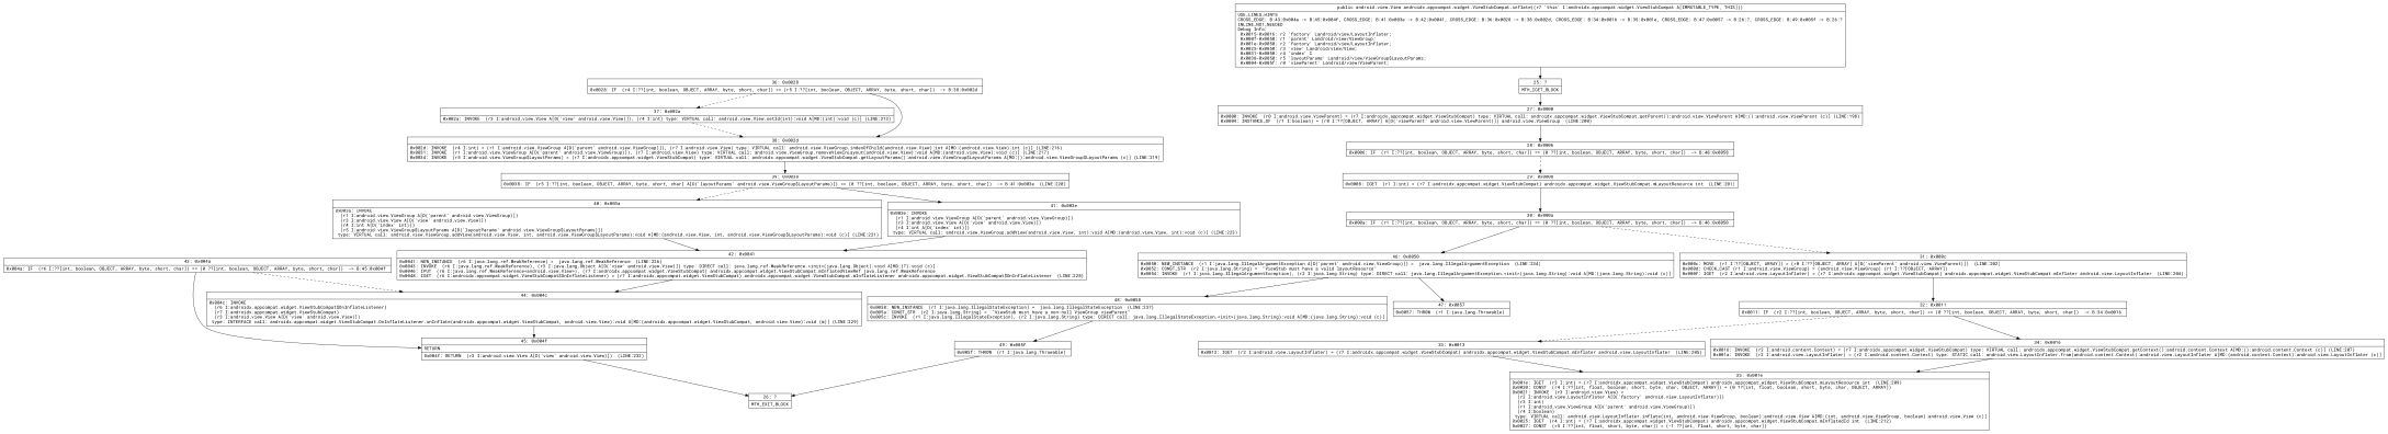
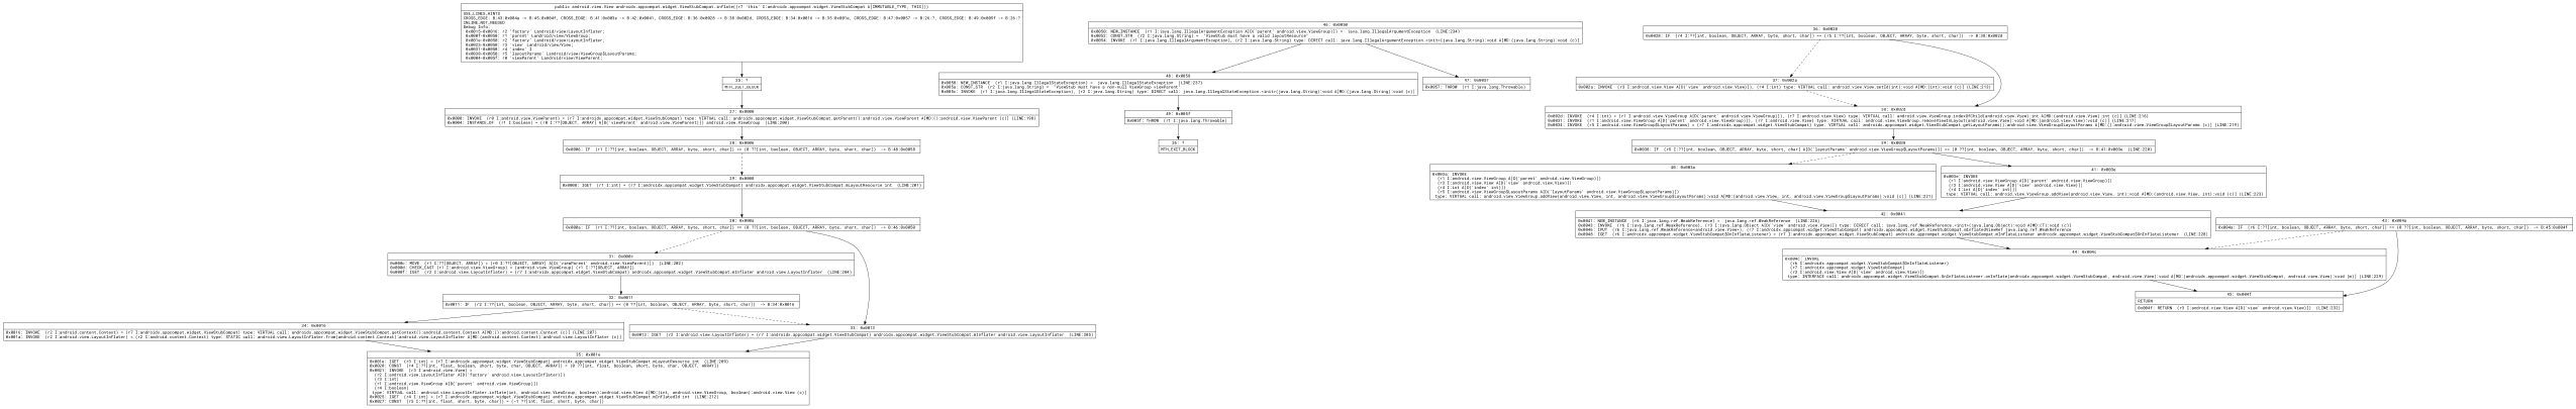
  digraph {
    fontname="Roboto Mono"
    node [fontname="Roboto Mono" shape=record]
    edge [fontname="Roboto Mono"]
    n1 [label="{25\:\ ?|MTH_IGET_BLOCK\l}"]
    n2 [label="{27\:\ 0x0000|0x0000: INVOKE  (r0 I:android.view.ViewParent) = (r7 I:androidx.appcompat.widget.ViewStubCompat) type: VIRTUAL call: androidx.appcompat.widget.ViewStubCompat.getParent():android.view.ViewParent A[MD:():android.view.ViewParent (c)] (LINE:198)\l0x0004: INSTANCE_OF  (r1 I:boolean) = (r0 I:??[OBJECT, ARRAY] A[D('viewParent' android.view.ViewParent)]) android.view.ViewGroup  (LINE:200)\l}"]
    n3 [label="{28\:\ 0x0006|0x0006: IF  (r1 I:??[int, boolean, OBJECT, ARRAY, byte, short, char]) == (0 ??[int, boolean, OBJECT, ARRAY, byte, short, char])  \-\> B:48:0x0058 \l}"]
    n4 [label="{29\:\ 0x0008|0x0008: IGET  (r1 I:int) = (r7 I:androidx.appcompat.widget.ViewStubCompat) androidx.appcompat.widget.ViewStubCompat.mLayoutResource int  (LINE:201)\l}"]
    n5 [label="{30\:\ 0x000a|0x000a: IF  (r1 I:??[int, boolean, OBJECT, ARRAY, byte, short, char]) == (0 ??[int, boolean, OBJECT, ARRAY, byte, short, char])  \-\> B:46:0x0050 \l}"]
    n6 [label="{48\:\ 0x0058|0x0058: NEW_INSTANCE  (r1 I:java.lang.IllegalStateException) =  java.lang.IllegalStateException  (LINE:237)\l0x005a: CONST_STR  (r2 I:java.lang.String) =  \"ViewStub must have a non\-null ViewGroup viewParent\" \l0x005c: INVOKE  (r1 I:java.lang.IllegalStateException), (r2 I:java.lang.String) type: DIRECT call: java.lang.IllegalStateException.\<init\>(java.lang.String):void A[MD:(java.lang.String):void (c)]\l}"]
    n7 [label="{49\:\ 0x005f|0x005f: THROW  (r1 I:java.lang.Throwable) \l}"]
    n8 [label="{31\:\ 0x000c|0x000c: MOVE  (r1 I:??[OBJECT, ARRAY]) = (r0 I:??[OBJECT, ARRAY] A[D('viewParent' android.view.ViewParent)])  (LINE:202)\l0x000d: CHECK_CAST (r1 I:android.view.ViewGroup) = (android.view.ViewGroup) (r1 I:??[OBJECT, ARRAY]) \l0x000f: IGET  (r2 I:android.view.LayoutInflater) = (r7 I:androidx.appcompat.widget.ViewStubCompat) androidx.appcompat.widget.ViewStubCompat.mInflater android.view.LayoutInflater  (LINE:204)\l}"]
    n9 [label="{46\:\ 0x0050|0x0050: NEW_INSTANCE  (r1 I:java.lang.IllegalArgumentException A[D('parent' android.view.ViewGroup)]) =  java.lang.IllegalArgumentException  (LINE:234)\l0x0052: CONST_STR  (r2 I:java.lang.String) =  \"ViewStub must have a valid layoutResource\" \l0x0054: INVOKE  (r1 I:java.lang.IllegalArgumentException), (r2 I:java.lang.String) type: DIRECT call: java.lang.IllegalArgumentException.\<init\>(java.lang.String):void A[MD:(java.lang.String):void (c)]\l}"]
    n10 [label="{32\:\ 0x0011|0x0011: IF  (r2 I:??[int, boolean, OBJECT, ARRAY, byte, short, char]) == (0 ??[int, boolean, OBJECT, ARRAY, byte, short, char])  \-\> B:34:0x0016 \l}"]
    n11 [label="{47\:\ 0x0057|0x0057: THROW  (r1 I:java.lang.Throwable) \l}"]
    n12 [label="{33\:\ 0x0013|0x0013: IGET  (r2 I:android.view.LayoutInflater) = (r7 I:androidx.appcompat.widget.ViewStubCompat) androidx.appcompat.widget.ViewStubCompat.mInflater android.view.LayoutInflater  (LINE:205)\l}"]
    n13 [label="{34\:\ 0x0016|0x0016: INVOKE  (r2 I:android.content.Context) = (r7 I:androidx.appcompat.widget.ViewStubCompat) type: VIRTUAL call: androidx.appcompat.widget.ViewStubCompat.getContext():android.content.Context A[MD:():android.content.Context (c)] (LINE:207)\l0x001a: INVOKE  (r2 I:android.view.LayoutInflater) = (r2 I:android.content.Context) type: STATIC call: android.view.LayoutInflater.from(android.content.Context):android.view.LayoutInflater A[MD:(android.content.Context):android.view.LayoutInflater (c)]\l}"]
    n14 [label="{35\:\ 0x001e|0x001e: IGET  (r3 I:int) = (r7 I:androidx.appcompat.widget.ViewStubCompat) androidx.appcompat.widget.ViewStubCompat.mLayoutResource int  (LINE:209)\l0x0020: CONST  (r4 I:??[int, float, boolean, short, byte, char, OBJECT, ARRAY]) = (0 ??[int, float, boolean, short, byte, char, OBJECT, ARRAY]) \l0x0021: INVOKE  (r3 I:android.view.View) = \l  (r2 I:android.view.LayoutInflater A[D('factory' android.view.LayoutInflater)])\l  (r3 I:int)\l  (r1 I:android.view.ViewGroup A[D('parent' android.view.ViewGroup)])\l  (r4 I:boolean)\l type: VIRTUAL call: android.view.LayoutInflater.inflate(int, android.view.ViewGroup, boolean):android.view.View A[MD:(int, android.view.ViewGroup, boolean):android.view.View (c)]\l0x0025: IGET  (r4 I:int) = (r7 I:androidx.appcompat.widget.ViewStubCompat) androidx.appcompat.widget.ViewStubCompat.mInflatedId int  (LINE:212)\l0x0027: CONST  (r5 I:??[int, float, short, byte, char]) = (\-1 ??[int, float, short, byte, char]) \l}"]
    n15 [label="{36\:\ 0x0028|0x0028: IF  (r4 I:??[int, boolean, OBJECT, ARRAY, byte, short, char]) == (r5 I:??[int, boolean, OBJECT, ARRAY, byte, short, char])  \-\> B:38:0x002d \l}"]
    n16 [label="{37\:\ 0x002a|0x002a: INVOKE  (r3 I:android.view.View A[D('view' android.view.View)]), (r4 I:int) type: VIRTUAL call: android.view.View.setId(int):void A[MD:(int):void (c)] (LINE:213)\l}"]
    n17 [label="{38\:\ 0x002d|0x002d: INVOKE  (r4 I:int) = (r1 I:android.view.ViewGroup A[D('parent' android.view.ViewGroup)]), (r7 I:android.view.View) type: VIRTUAL call: android.view.ViewGroup.indexOfChild(android.view.View):int A[MD:(android.view.View):int (c)] (LINE:216)\l0x0031: INVOKE  (r1 I:android.view.ViewGroup A[D('parent' android.view.ViewGroup)]), (r7 I:android.view.View) type: VIRTUAL call: android.view.ViewGroup.removeViewInLayout(android.view.View):void A[MD:(android.view.View):void (c)] (LINE:217)\l0x0034: INVOKE  (r5 I:android.view.ViewGroup$LayoutParams) = (r7 I:androidx.appcompat.widget.ViewStubCompat) type: VIRTUAL call: androidx.appcompat.widget.ViewStubCompat.getLayoutParams():android.view.ViewGroup$LayoutParams A[MD:():android.view.ViewGroup$LayoutParams (c)] (LINE:219)\l}"]
    n18 [label="{39\:\ 0x0038|0x0038: IF  (r5 I:??[int, boolean, OBJECT, ARRAY, byte, short, char] A[D('layoutParams' android.view.ViewGroup$LayoutParams)]) == (0 ??[int, boolean, OBJECT, ARRAY, byte, short, char])  \-\> B:41:0x003e  (LINE:220)\l}"]
    n19 [label="{40\:\ 0x003a|0x003a: INVOKE  \l  (r1 I:android.view.ViewGroup A[D('parent' android.view.ViewGroup)])\l  (r3 I:android.view.View A[D('view' android.view.View)])\l  (r4 I:int A[D('index' int)])\l  (r5 I:android.view.ViewGroup$LayoutParams A[D('layoutParams' android.view.ViewGroup$LayoutParams)])\l type: VIRTUAL call: android.view.ViewGroup.addView(android.view.View, int, android.view.ViewGroup$LayoutParams):void A[MD:(android.view.View, int, android.view.ViewGroup$LayoutParams):void (c)] (LINE:221)\l}"]
    n20 [label="{41\:\ 0x003e|0x003e: INVOKE  \l  (r1 I:android.view.ViewGroup A[D('parent' android.view.ViewGroup)])\l  (r3 I:android.view.View A[D('view' android.view.View)])\l  (r4 I:int A[D('index' int)])\l type: VIRTUAL call: android.view.ViewGroup.addView(android.view.View, int):void A[MD:(android.view.View, int):void (c)] (LINE:223)\l}"]
    n21 [label="{42\:\ 0x0041|0x0041: NEW_INSTANCE  (r6 I:java.lang.ref.WeakReference) =  java.lang.ref.WeakReference  (LINE:226)\l0x0043: INVOKE  (r6 I:java.lang.ref.WeakReference), (r3 I:java.lang.Object A[D('view' android.view.View)]) type: DIRECT call: java.lang.ref.WeakReference.\<init\>(java.lang.Object):void A[MD:(T):void (c)]\l0x0046: IPUT  (r6 I:java.lang.ref.WeakReference\<android.view.View\>), (r7 I:androidx.appcompat.widget.ViewStubCompat) androidx.appcompat.widget.ViewStubCompat.mInflatedViewRef java.lang.ref.WeakReference \l0x0048: IGET  (r6 I:androidx.appcompat.widget.ViewStubCompat$OnInflateListener) = (r7 I:androidx.appcompat.widget.ViewStubCompat) androidx.appcompat.widget.ViewStubCompat.mInflateListener androidx.appcompat.widget.ViewStubCompat$OnInflateListener  (LINE:228)\l}"]
    n22 [label="{44\:\ 0x004c|0x004c: INVOKE  \l  (r6 I:androidx.appcompat.widget.ViewStubCompat$OnInflateListener)\l  (r7 I:androidx.appcompat.widget.ViewStubCompat)\l  (r3 I:android.view.View A[D('view' android.view.View)])\l type: INTERFACE call: androidx.appcompat.widget.ViewStubCompat.OnInflateListener.onInflate(androidx.appcompat.widget.ViewStubCompat, android.view.View):void A[MD:(androidx.appcompat.widget.ViewStubCompat, android.view.View):void (m)] (LINE:229)\l}"]
    n23 [label="{43\:\ 0x004a|0x004a: IF  (r6 I:??[int, boolean, OBJECT, ARRAY, byte, short, char]) == (0 ??[int, boolean, OBJECT, ARRAY, byte, short, char])  \-\> B:45:0x004f \l}"]
    n24 [label="{45\:\ 0x004f|RETURN\l|0x004f: RETURN  (r3 I:android.view.View A[D('view' android.view.View)])  (LINE:232)\l}"]
    n25 [label="{26\:\ ?|MTH_EXIT_BLOCK\l}"]
    n26 [label="{public android.view.View androidx.appcompat.widget.ViewStubCompat.inflate((r7 'this' I:androidx.appcompat.widget.ViewStubCompat A[IMMUTABLE_TYPE, THIS]))  | USE_LINES_HINTS\lCROSS_EDGE: B:43:0x004a \-\> B:45:0x004f, CROSS_EDGE: B:41:0x003e \-\> B:42:0x0041, CROSS_EDGE: B:36:0x0028 \-\> B:38:0x002d, CROSS_EDGE: B:34:0x0016 \-\> B:35:0x001e, CROSS_EDGE: B:47:0x0057 \-\> B:26:?, CROSS_EDGE: B:49:0x005f \-\> B:26:?\lINLINE_NOT_NEEDED\lDebug Info:\l  0x0015\-0x0016: r2 'factory' Landroid\/view\/LayoutInflater;\l  0x000f\-0x0050: r1 'parent' Landroid\/view\/ViewGroup;\l  0x001e\-0x0050: r2 'factory' Landroid\/view\/LayoutInflater;\l  0x0025\-0x0050: r3 'view' Landroid\/view\/View;\l  0x0031\-0x0050: r4 'index' I\l  0x0038\-0x0050: r5 'layoutParams' Landroid\/view\/ViewGroup$LayoutParams;\l  0x0004\-0x005f: r0 'viewParent' Landroid\/view\/ViewParent;\l}"]
    n1 -> n2
    n2 -> n3
    n3 -> n4 [style=dashed]
    n4 -> n5
    n5 -> n8 [style=dashed]
-   n5 -> n9
+   n5 -> n12
    n6 -> n7
    n7 -> n25
    n8 -> n10
    n9 -> n6
    n9 -> n11
    n10 -> n12 [style=dashed]
    n10 -> n13
    n12 -> n14
    n13 -> n14
    n15 -> n16 [style=dashed]
    n15 -> n17
    n16 -> n17 [style=dashed]
    n17 -> n18
    n18 -> n19 [style=dashed]
    n18 -> n20
    n19 -> n21
    n20 -> n21
    n21 -> n22
    n22 -> n24
    n23 -> n22 [style=dashed]
    n23 -> n24
-   n24 -> n25
    n26 -> n1
  }
